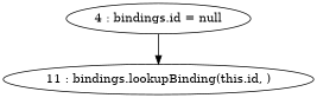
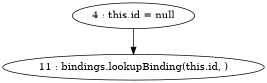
  digraph {
-   "4 : this.id = null" [label="4 : bindings.id = null"]
+   "4 : this.id = null"
    "11 : bindings.lookupBinding(this.id, )"
    "4 : this.id = null" -> "11 : bindings.lookupBinding(this.id, )"
  }
